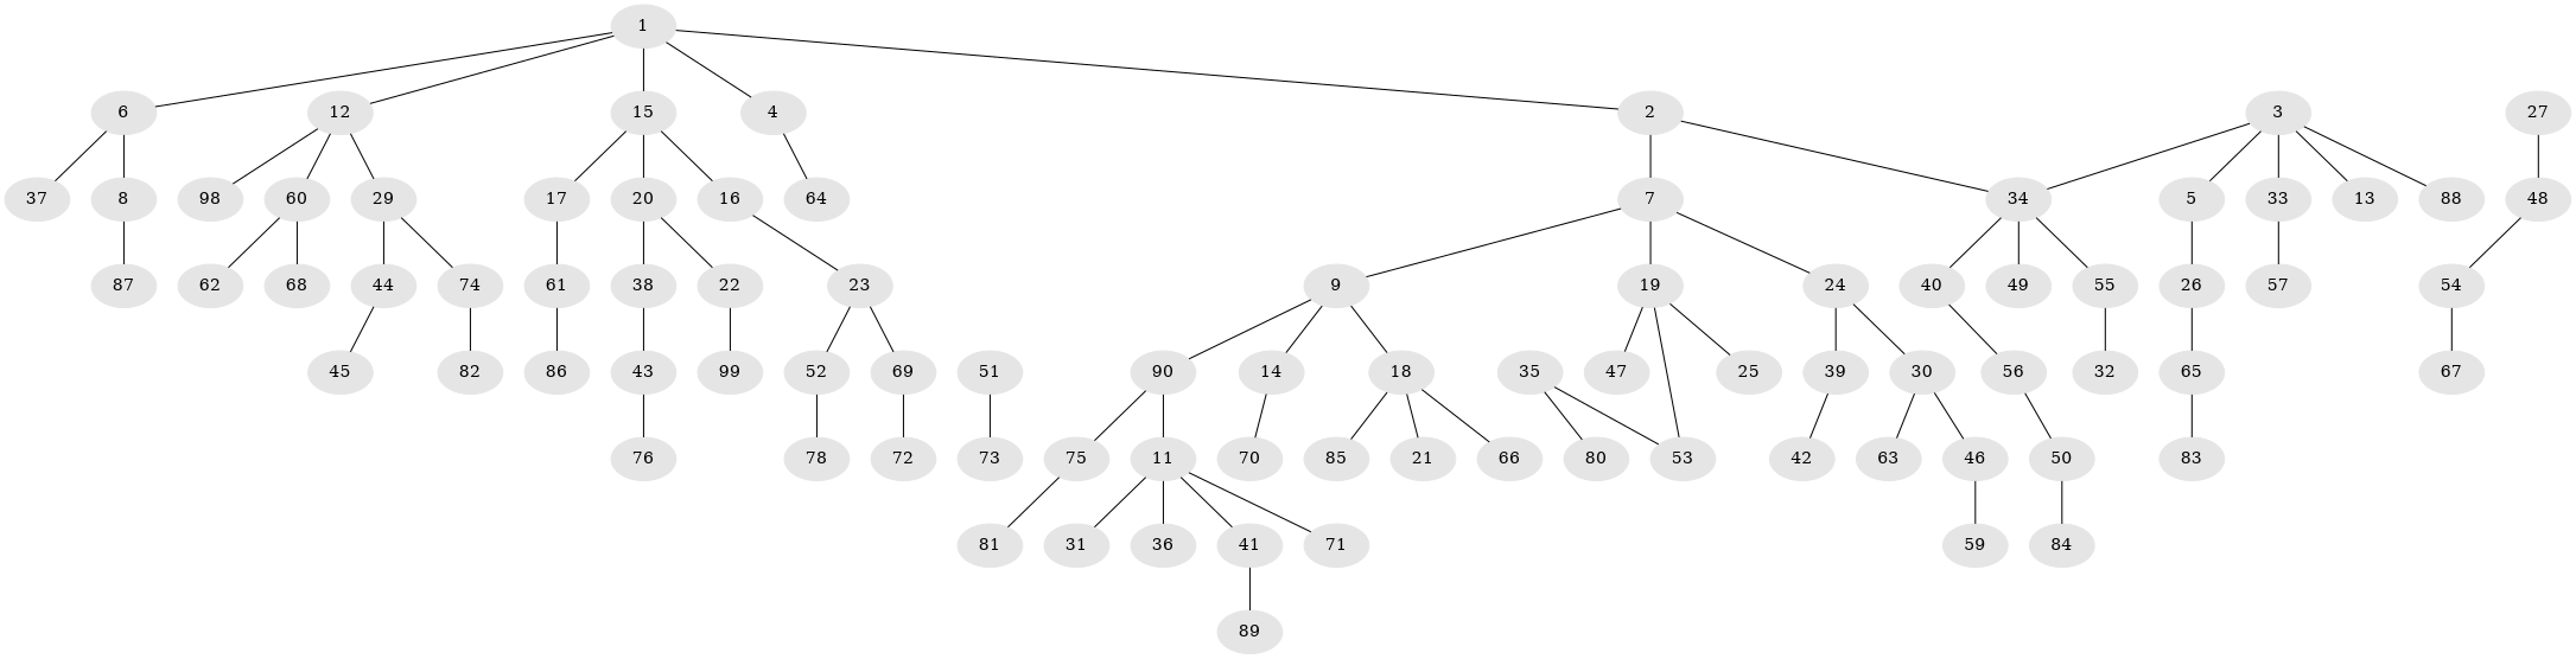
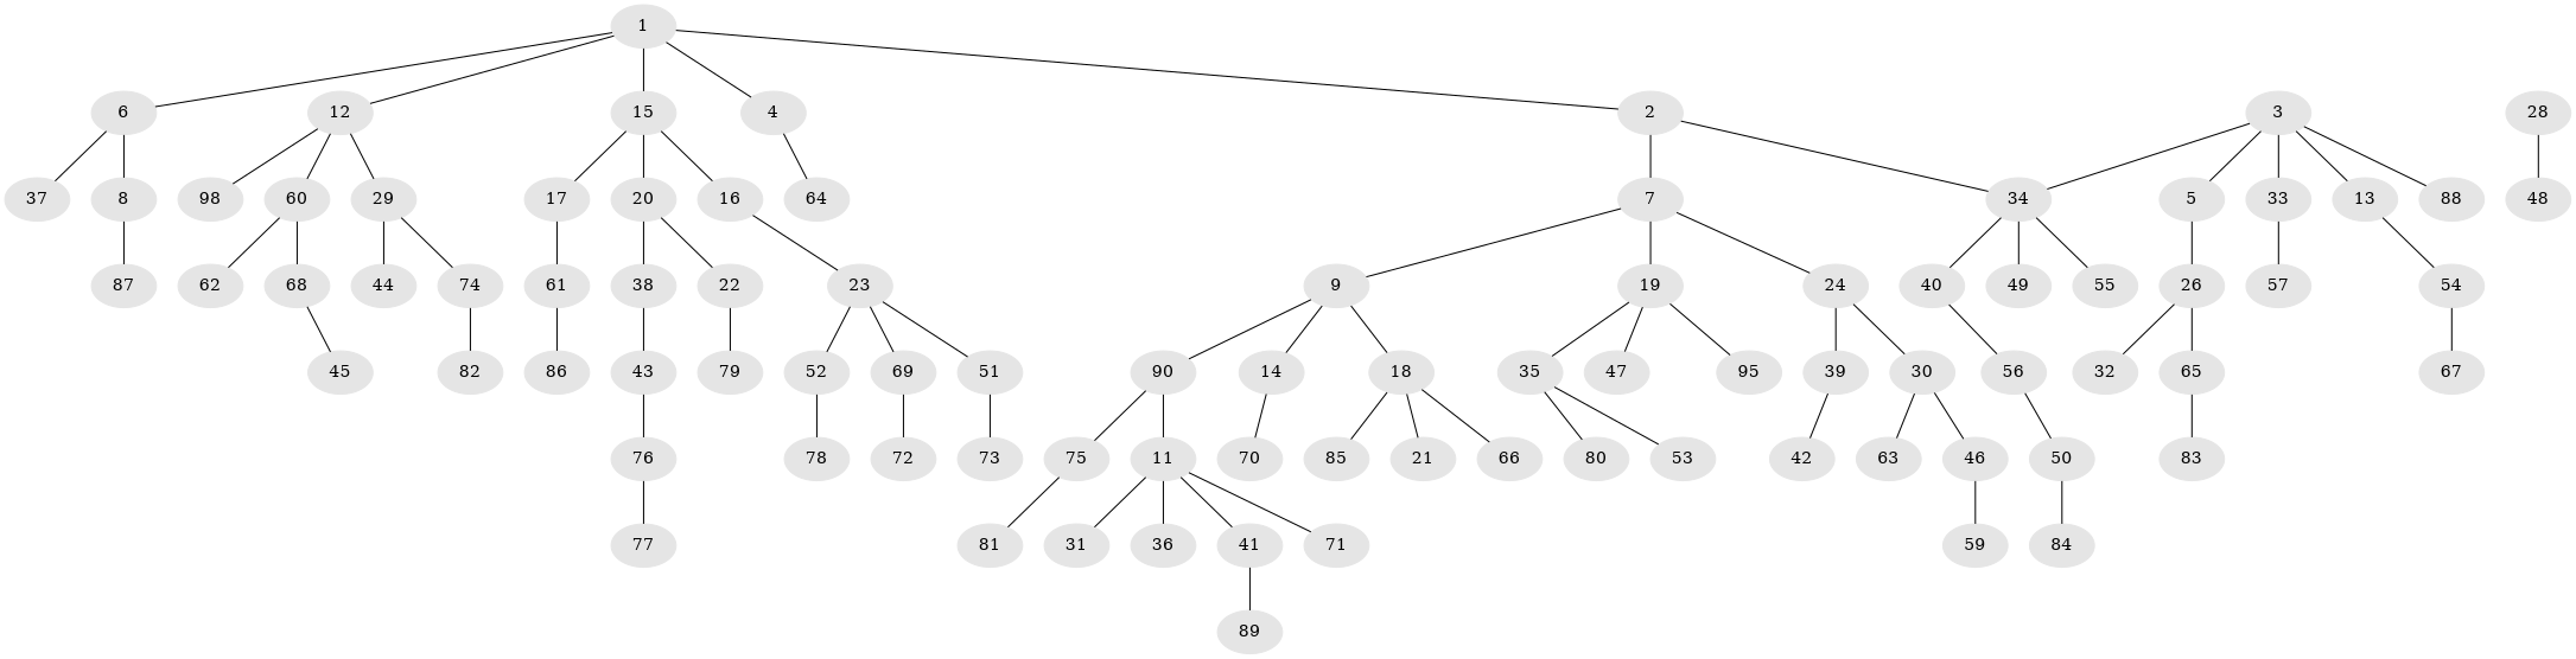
  graph {
    fontname="DejaVu Serif"
    node [color=gray90 fontname="DejaVu Serif" style=filled]
    edge [fontname="DejaVu Serif"]
    1
    2
    4
    6
    12
    15
    7
    34
    64
    8
    37
    29
    n13 [label=98]
    60
    16
    17
    20
    3
    5
    13
    33
    88
    9
    19
    24
    26
    54
    57
    40
    49
    55
    32
    65
    87
    n35 [label=90]
    14
    18
-   25
+   25 [label=95]
    35
    47
    30
    39
    11
    75
    70
    21
    66
    85
    31
    36
    41
    71
    81
    89
    50
    84
    44
    74
    62
    68
    67
-   28 [label=27]
+   28
    48
    23
    61
    22
    38
    51
    52
    69
    86
    53
    80
-   79 [label=99]
+   79
    43
    73
    78
    72
    46
    63
    42
    83
    45
    82
    59
    56
    76
+   77
    1 -- 2
    1 -- 4
    1 -- 6
    1 -- 12
    1 -- 15
    2 -- 7
    2 -- 34
    4 -- 64
    6 -- 8
    6 -- 37
    12 -- 29
    12 -- n13
    12 -- 60
    15 -- 16
    15 -- 17
    15 -- 20
    7 -- 9
    7 -- 19
    7 -- 24
    34 -- 40
    34 -- 49
    34 -- 55
    8 -- 87
    29 -- 44
    29 -- 74
    60 -- 62
    60 -- 68
    16 -- 23
    17 -- 61
    20 -- 22
    20 -- 38
    3 -- 34
    3 -- 5
    3 -- 13
    3 -- 33
    3 -- 88
    5 -- 26
-   48 -- 54
+   13 -- 54
    33 -- 57
    9 -- n35
    9 -- 14
    9 -- 18
    19 -- 25
-   19 -- 53
+   19 -- 35
    19 -- 47
    24 -- 30
    24 -- 39
-   55 -- 32
+   26 -- 32
    26 -- 65
    54 -- 67
    40 -- 56
    65 -- 83
    n35 -- 11
    n35 -- 75
    14 -- 70
    18 -- 21
    18 -- 66
    18 -- 85
    35 -- 53
    35 -- 80
    30 -- 46
    30 -- 63
    39 -- 42
    11 -- 31
    11 -- 36
    11 -- 41
    11 -- 71
    75 -- 81
    41 -- 89
    50 -- 84
-   44 -- 45
+   68 -- 45
    74 -- 82
    28 -- 48
+   23 -- 51
    23 -- 52
    23 -- 69
    61 -- 86
    22 -- 79
    38 -- 43
    51 -- 73
    52 -- 78
    69 -- 72
    43 -- 76
    46 -- 59
    56 -- 50
+   76 -- 77
  }
